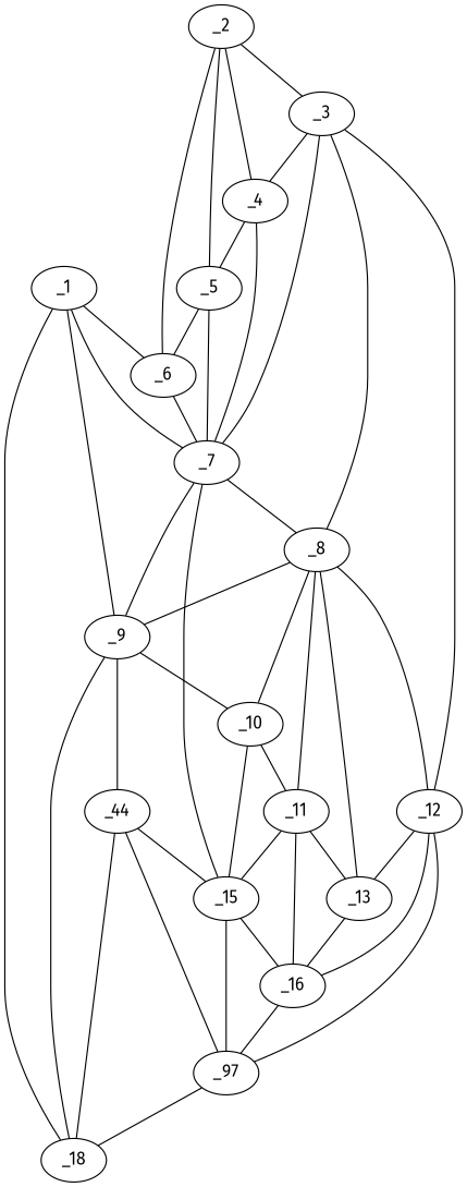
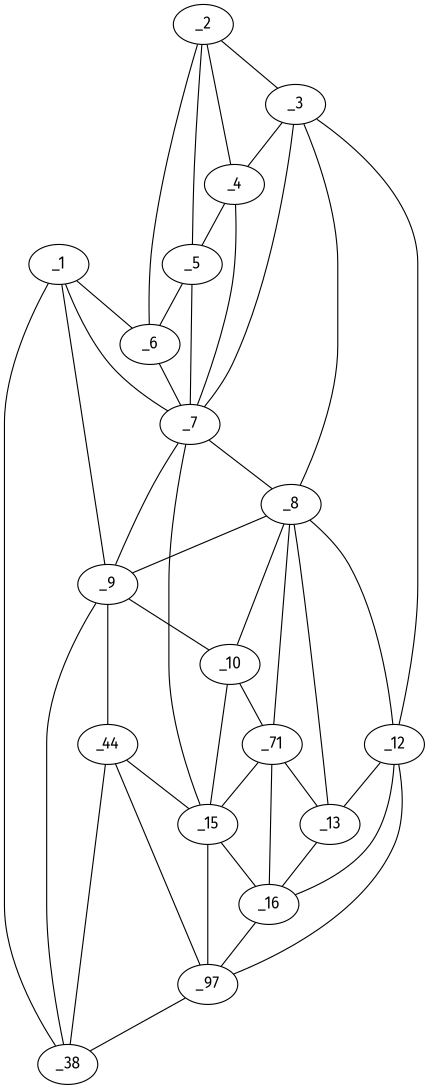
  graph {
    fontname="Fira Sans"
    node [fontname="Fira Sans" x=116 y=80]
    edge [fontname="Fira Sans" valence=2]
    _1 [x=4 y=91]
    _6 [x=21 y=79]
    _7 [x=49 y=77]
    _9 [x=97]
-   _18 [x=126 y=90]
+   _18 [x=126 y=90 label=_38]
    _2 [x=6 y=72]
    _3 [x=14 y=54]
    _4 [x=14 y=59]
    _5 [x=15 y=69]
    _8 [x=76 y=45]
    _15 [x=117 y=73]
    _10 [x=108 y=63]
    n13 [label=_44]
    _12 [y=38]
-   _11 [x=111 y=60]
+   _11 [x=111 y=60 label=_71]
    _13 [y=46]
    n17 [label=_97 x=125 y=73]
    _16 [x=120 y=60]
    _1 -- _6
    _1 -- _7
    _1 -- _9
    _1 -- _18 [valence=1]
    _6 -- _7 [valence=1]
    _7 -- _9 [valence=1]
    _7 -- _8 [valence=1]
    _7 -- _15
    _9 -- _18 [valence=1]
    _9 -- _10 [valence=1]
    _9 -- n13
    _2 -- _6
    _2 -- _3 [valence=1]
    _2 -- _4
    _2 -- _5 [valence=1]
    _3 -- _7
    _3 -- _4
    _3 -- _8 [valence=1]
    _3 -- _12 [valence=1]
    _4 -- _7
    _4 -- _5
    _5 -- _6 [valence=1]
    _5 -- _7
    _8 -- _9
    _8 -- _10
    _8 -- _12 [valence=1]
    _8 -- _11
    _8 -- _13
    _15 -- n17
    _15 -- _16 [valence=1]
    _10 -- _15
    _10 -- _11 [valence=1]
    n13 -- _18 [valence=1]
    n13 -- _15 [valence=1]
    n13 -- n17
    _12 -- _13
    _12 -- n17 [valence=1]
    _12 -- _16
    _11 -- _15
    _11 -- _13
    _11 -- _16
    _13 -- _16
    n17 -- _18 [valence=1]
    _16 -- n17
  }
